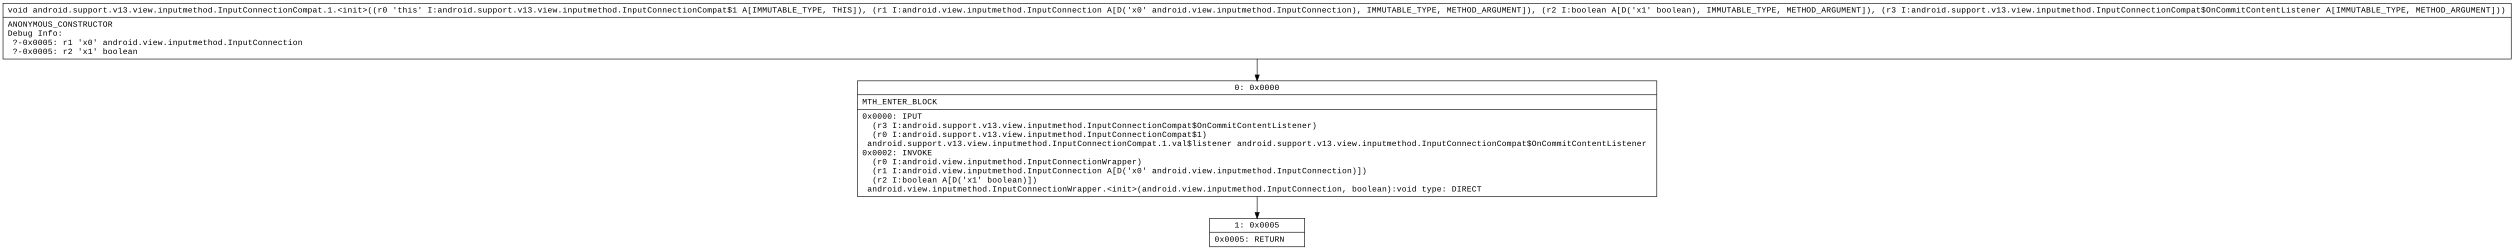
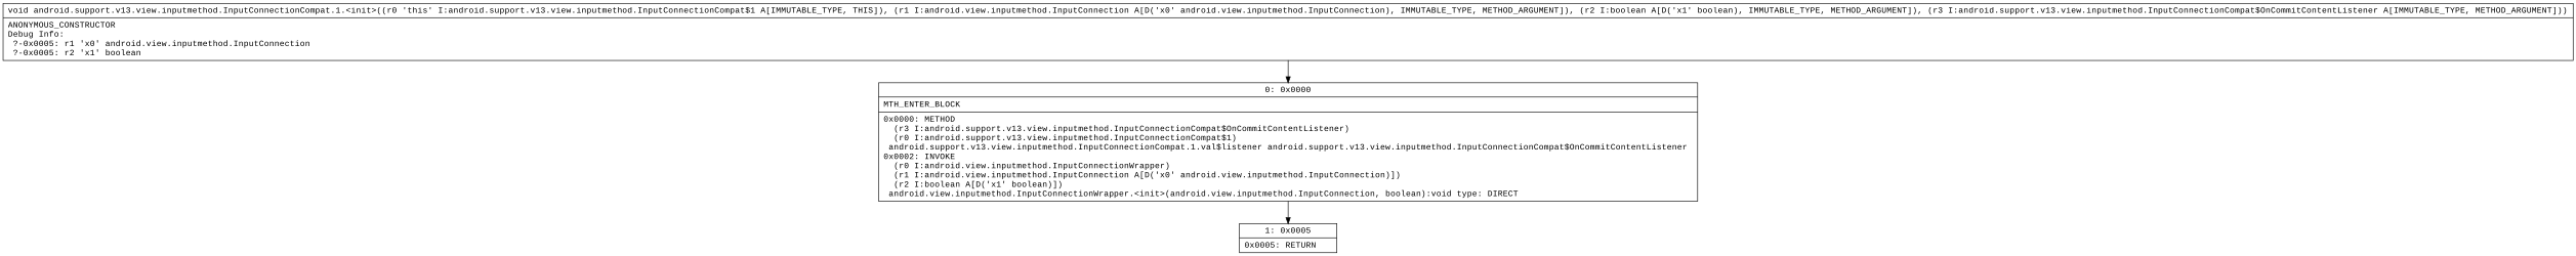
  digraph {
    fontname="Liberation Mono"
    node [shape=record fontname="Liberation Mono"]
    edge [fontname="Liberation Mono"]
-   n1 [label="{0\:\ 0x0000|MTH_ENTER_BLOCK\l|0x0000: IPUT  \l  (r3 I:android.support.v13.view.inputmethod.InputConnectionCompat$OnCommitContentListener)\l  (r0 I:android.support.v13.view.inputmethod.InputConnectionCompat$1)\l android.support.v13.view.inputmethod.InputConnectionCompat.1.val$listener android.support.v13.view.inputmethod.InputConnectionCompat$OnCommitContentListener \l0x0002: INVOKE  \l  (r0 I:android.view.inputmethod.InputConnectionWrapper)\l  (r1 I:android.view.inputmethod.InputConnection A[D('x0' android.view.inputmethod.InputConnection)])\l  (r2 I:boolean A[D('x1' boolean)])\l android.view.inputmethod.InputConnectionWrapper.\<init\>(android.view.inputmethod.InputConnection, boolean):void type: DIRECT \l}"]
+   n1 [label="{0\:\ 0x0000|MTH_ENTER_BLOCK\l|0x0000: METHOD  \l  (r3 I:android.support.v13.view.inputmethod.InputConnectionCompat$OnCommitContentListener)\l  (r0 I:android.support.v13.view.inputmethod.InputConnectionCompat$1)\l android.support.v13.view.inputmethod.InputConnectionCompat.1.val$listener android.support.v13.view.inputmethod.InputConnectionCompat$OnCommitContentListener \l0x0002: INVOKE  \l  (r0 I:android.view.inputmethod.InputConnectionWrapper)\l  (r1 I:android.view.inputmethod.InputConnection A[D('x0' android.view.inputmethod.InputConnection)])\l  (r2 I:boolean A[D('x1' boolean)])\l android.view.inputmethod.InputConnectionWrapper.\<init\>(android.view.inputmethod.InputConnection, boolean):void type: DIRECT \l}"]
    n2 [label="{1\:\ 0x0005|0x0005: RETURN   \l}"]
    n3 [label="{void android.support.v13.view.inputmethod.InputConnectionCompat.1.\<init\>((r0 'this' I:android.support.v13.view.inputmethod.InputConnectionCompat$1 A[IMMUTABLE_TYPE, THIS]), (r1 I:android.view.inputmethod.InputConnection A[D('x0' android.view.inputmethod.InputConnection), IMMUTABLE_TYPE, METHOD_ARGUMENT]), (r2 I:boolean A[D('x1' boolean), IMMUTABLE_TYPE, METHOD_ARGUMENT]), (r3 I:android.support.v13.view.inputmethod.InputConnectionCompat$OnCommitContentListener A[IMMUTABLE_TYPE, METHOD_ARGUMENT]))  | ANONYMOUS_CONSTRUCTOR\lDebug Info:\l  ?\-0x0005: r1 'x0' android.view.inputmethod.InputConnection\l  ?\-0x0005: r2 'x1' boolean\l}"]
    n1 -> n2
    n3 -> n1
  }
